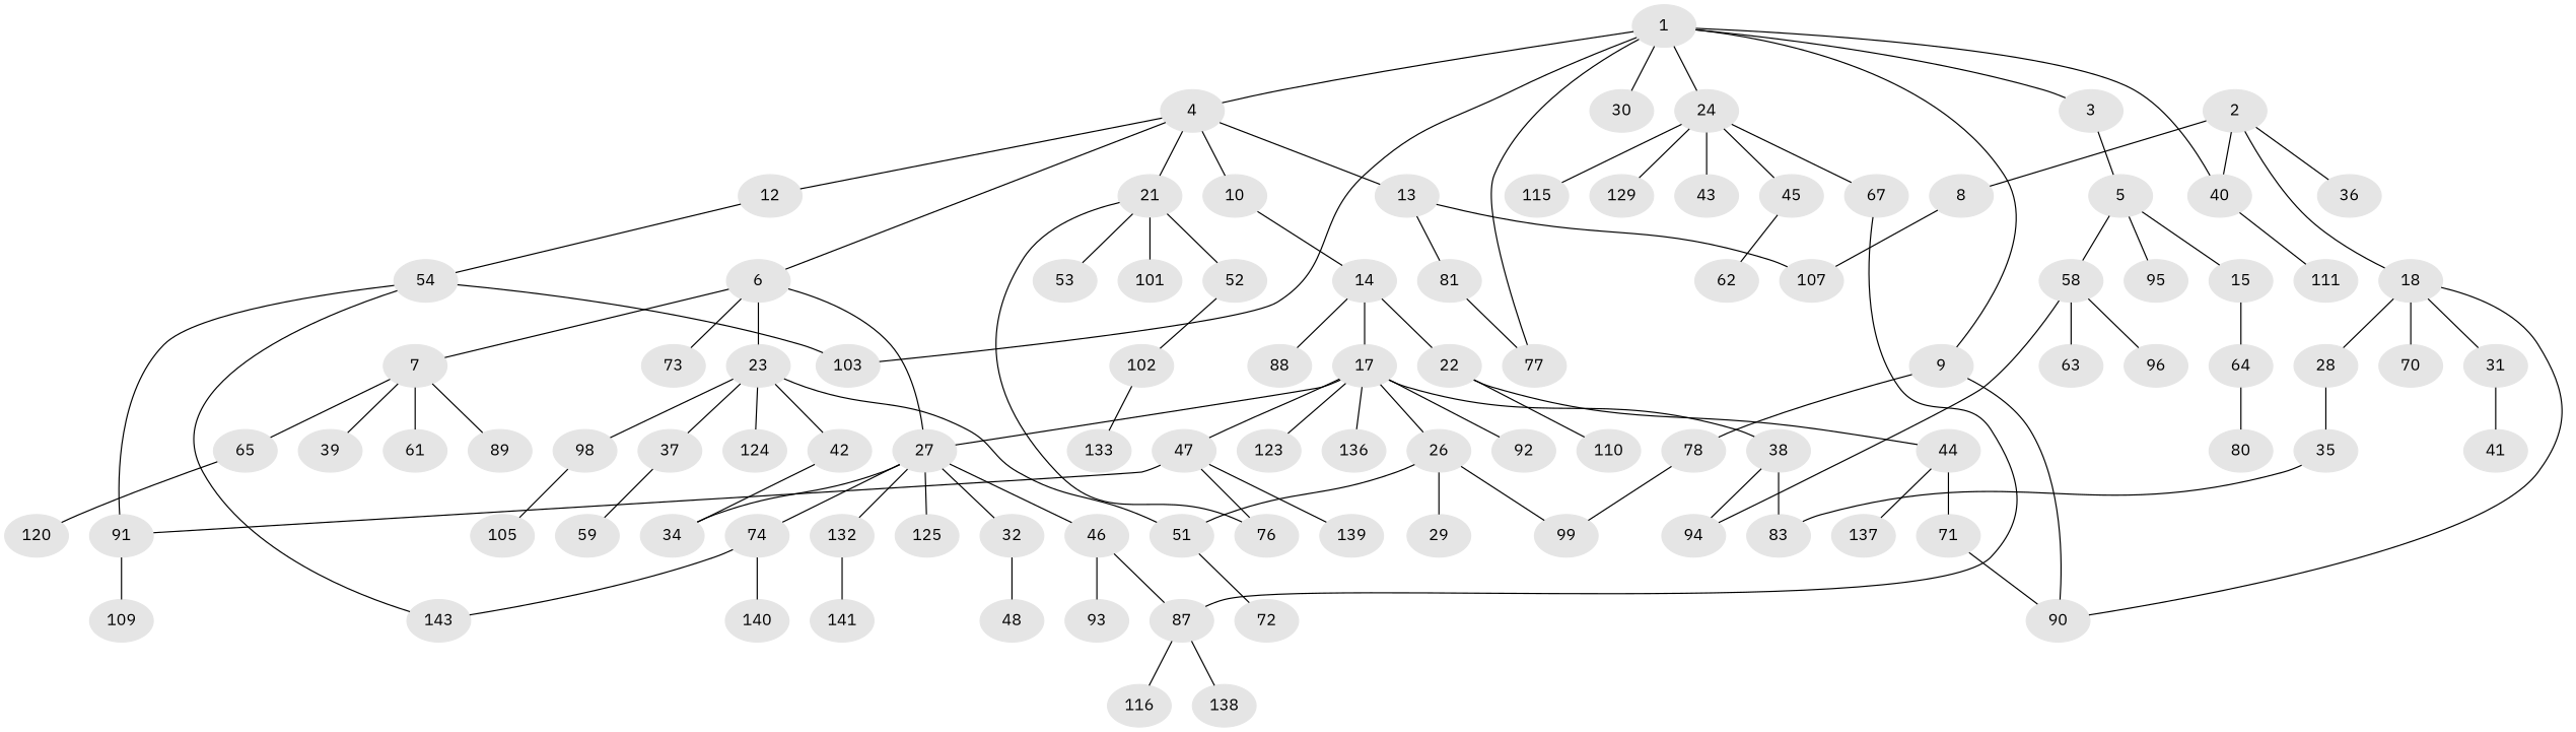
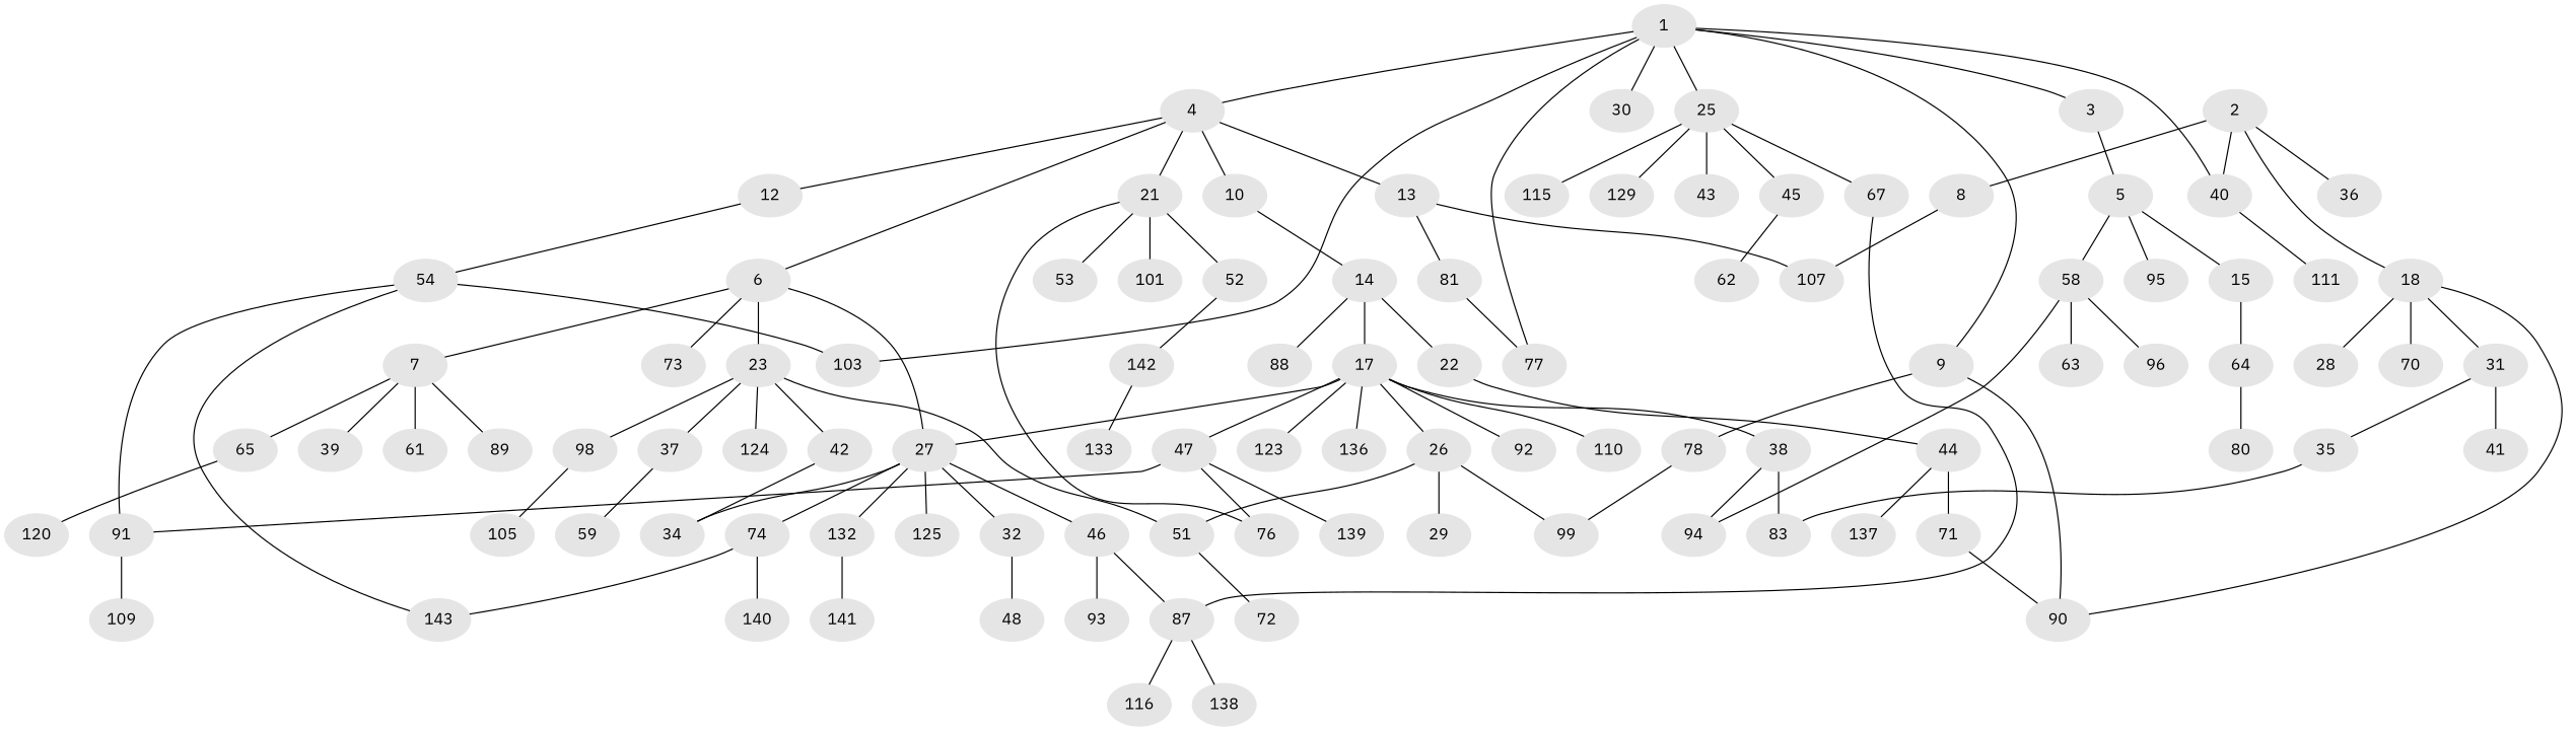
  graph {
    fontname="IBM Plex Sans"
    node [color=gray90 fontname="IBM Plex Sans" style=filled]
    edge [fontname="IBM Plex Sans"]
    1 [super="+16"]
    3
    4 [super="+108"]
    9 [super="+68"]
-   25 [super="+33" label=24]
+   25 [super="+33"]
    30
    77 [super="+128"]
    103
    40 [super="+55"]
    8 [super="+11"]
    2
    18 [super="+19"]
    36
    5 [super="+97"]
    6 [super="+57"]
    10 [super="+127"]
    12
    13 [super="+20"]
    21 [super="+49"]
    78
    90 [super="+104"]
    43 [super="+100"]
    45
    67
    115
    129
    107
    28
    31
    70
    111
    15 [super="+113"]
    58
    95
    7 [super="+75"]
    23 [super="+86"]
    27 [super="+56"]
    73
    14 [super="+69"]
    54 [super="+82"]
    81
    52
    53
    76
    101
    64
    94 [super="+126"]
    63 [super="+118"]
    96 [super="+121"]
    39
    61
    65 [super="+66"]
    89 [super="+119"]
    37
    42 [super="+79"]
    51
    98
    124
    32 [super="+131"]
    34
    46 [super="+50"]
    74 [super="+84"]
    125
    132
    120
    99
    17 [super="+24"]
    22
    88
    91 [super="+144"]
    143
    26 [super="+112"]
    38
    47 [super="+117"]
    92
    110
    123
    136
    44 [super="+60"]
    80 [super="+106"]
    29 [super="+130"]
    83 [super="+85"]
    139
    35
    41 [super="+142"]
-   102 [super="+114"]
+   102 [super="+114" label=142]
    71
    137
    59
    72
    105 [super="+135"]
    62
    87 [super="+134"]
    48
    93
    140
    141
    116 [super="+122"]
    138
    109
    133
    1 -- 3
    1 -- 4
    1 -- 9
    1 -- 25
    1 -- 30
    1 -- 77
    1 -- 103
    1 -- 40
    3 -- 5
    4 -- 6
    4 -- 10
    4 -- 12
    4 -- 13
    4 -- 21
    9 -- 78
    9 -- 90
    25 -- 43
    25 -- 45
    25 -- 67
    25 -- 115
    25 -- 129
    40 -- 111
    8 -- 107
    2 -- 40
    2 -- 8
    2 -- 18
    2 -- 36
    18 -- 90
    18 -- 28
    18 -- 31
    18 -- 70
    5 -- 15
    5 -- 58
    5 -- 95
    6 -- 7
    6 -- 23
    6 -- 27
    6 -- 73
    10 -- 14
    12 -- 54
    13 -- 107
    13 -- 81
    21 -- 52
    21 -- 53
    21 -- 76
    21 -- 101
    78 -- 99
    45 -- 62
    67 -- 87
-   28 -- 35
+   31 -- 35
    31 -- 41
    15 -- 64
    58 -- 94
    58 -- 63
    58 -- 96
    7 -- 39
    7 -- 61
    7 -- 65
    7 -- 89
    23 -- 37
    23 -- 42
    23 -- 51
    23 -- 98
    23 -- 124
    27 -- 32
    27 -- 34
    27 -- 46
    27 -- 74
    27 -- 125
    27 -- 132
    14 -- 17
    14 -- 22
    14 -- 88
    54 -- 103
    54 -- 91
    54 -- 143
    81 -- 77
    52 -- 102
    64 -- 80
    65 -- 120
    37 -- 59
    42 -- 34
    51 -- 72
    98 -- 105
    32 -- 48
    46 -- 87
    46 -- 93
    74 -- 143
    74 -- 140
    132 -- 141
    17 -- 27
    17 -- 26
    17 -- 38
    17 -- 47
    17 -- 92
-   22 -- 110
+   17 -- 110
    17 -- 123
    17 -- 136
    22 -- 44
    91 -- 109
    26 -- 51
    26 -- 99
    26 -- 29
    38 -- 94
    38 -- 83
    47 -- 76
    47 -- 91
    47 -- 139
    44 -- 71
    44 -- 137
    35 -- 83
    102 -- 133
    71 -- 90
    87 -- 116
    87 -- 138
  }
